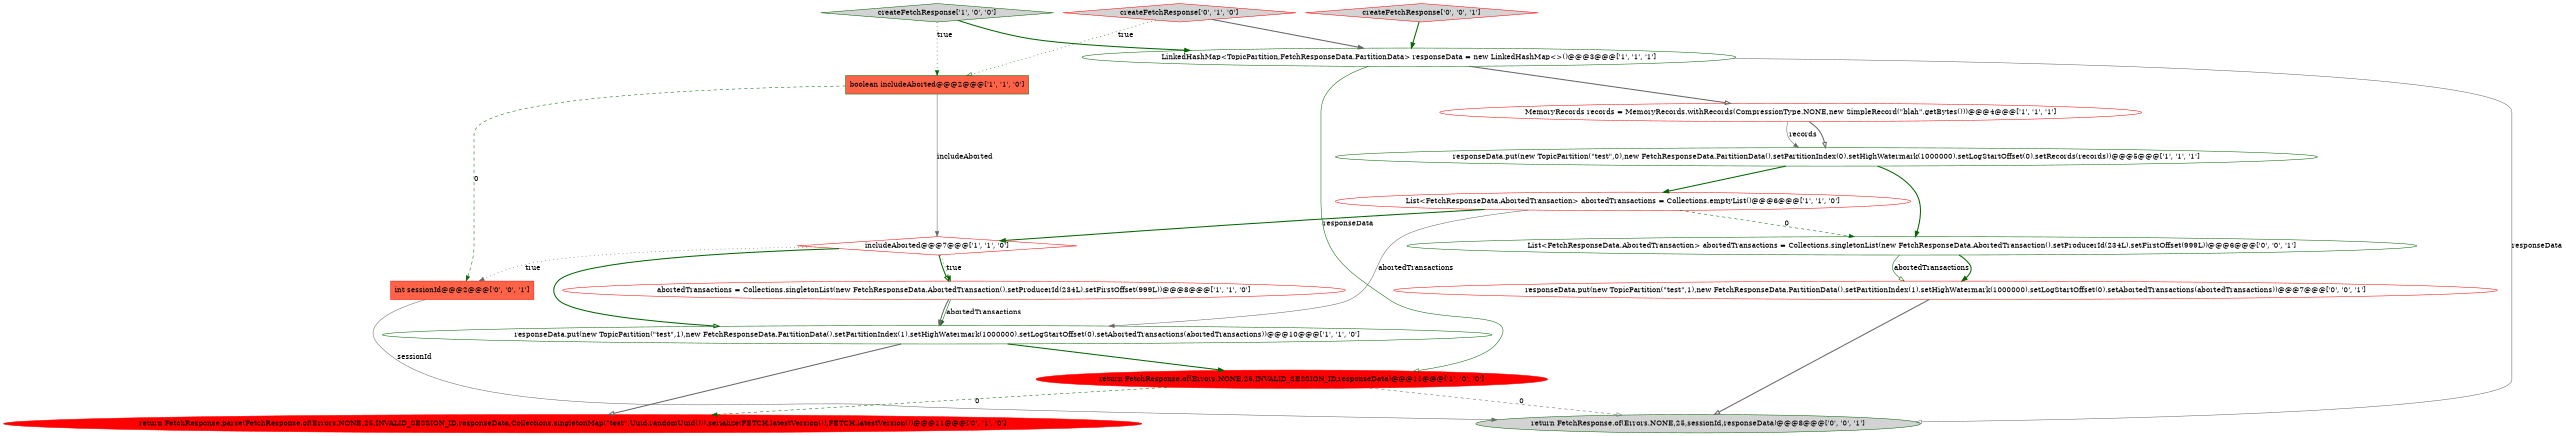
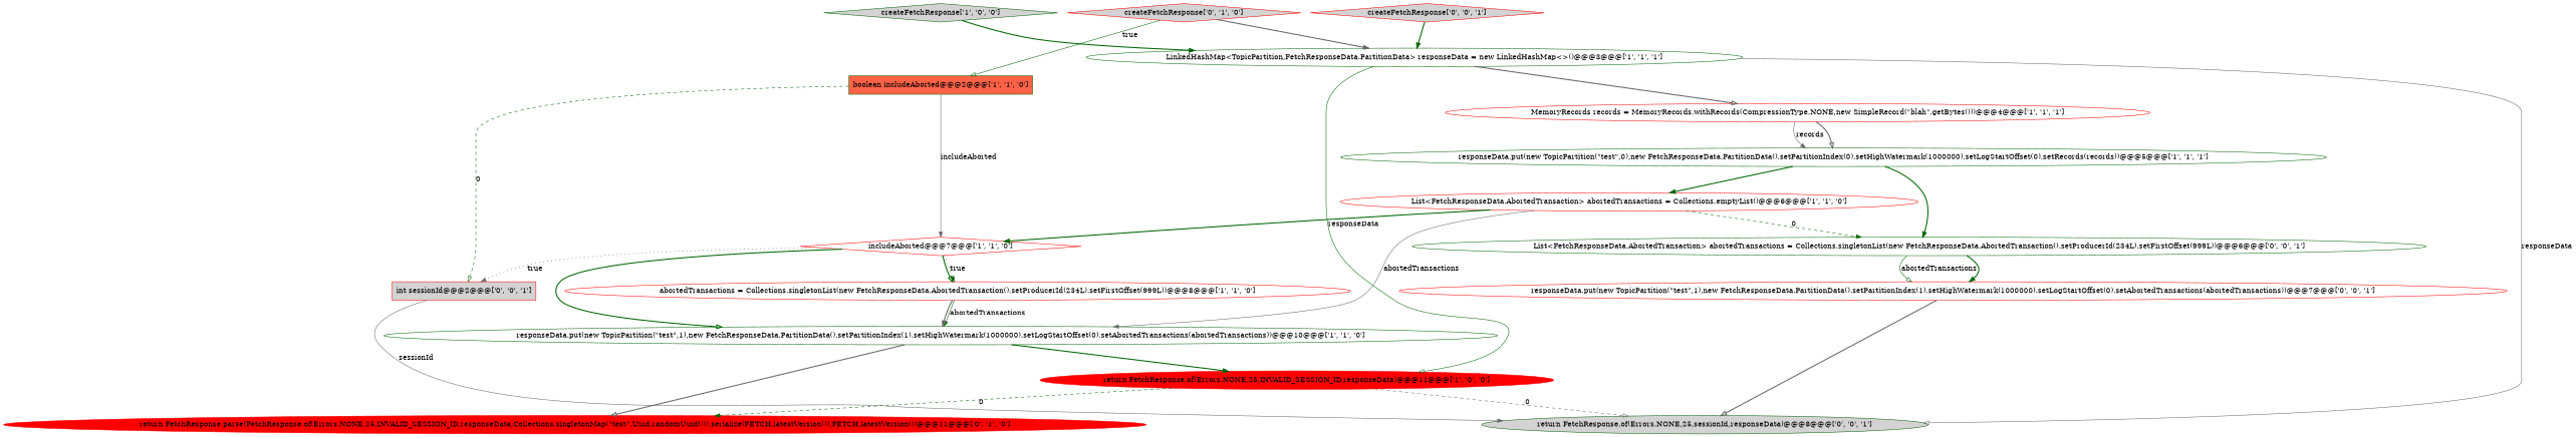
  digraph {
    node [color=red fillcolor=white shape=ellipse style=filled]
    edge [arrowhead=normal color=darkgreen style=bold]
    n1 [color=darkgreen fillcolor=tomato label="boolean includeAborted@@@2@@@['1', '1', '0']" shape=box]
    n2 [label="includeAborted@@@7@@@['1', '1', '0']" shape=diamond]
-   n3 [fillcolor=tomato label="int sessionId@@@2@@@['0', '0', '1']" shape=box]
+   n3 [fillcolor=lightgray label="int sessionId@@@2@@@['0', '0', '1']" shape=box]
    n4 [color=darkgreen label="responseData.put(new TopicPartition(\"test\",1),new FetchResponseData.PartitionData().setPartitionIndex(1).setHighWatermark(1000000).setLogStartOffset(0).setAbortedTransactions(abortedTransactions))@@@10@@@['1', '1', '0']"]
    n5 [label="abortedTransactions = Collections.singletonList(new FetchResponseData.AbortedTransaction().setProducerId(234L).setFirstOffset(999L))@@@8@@@['1', '1', '0']"]
    n6 [color=darkgreen fillcolor=lightgray label="return FetchResponse.of(Errors.NONE,25,sessionId,responseData)@@@8@@@['0', '0', '1']"]
    n7 [color=darkgreen fillcolor=lightgray label="createFetchResponse['1', '0', '0']" shape=diamond]
    n8 [color=darkgreen label="LinkedHashMap<TopicPartition,FetchResponseData.PartitionData> responseData = new LinkedHashMap<>()@@@3@@@['1', '1', '1']"]
    n9 [fillcolor=red label="return FetchResponse.of(Errors.NONE,25,INVALID_SESSION_ID,responseData)@@@11@@@['1', '0', '0']"]
    n10 [label="MemoryRecords records = MemoryRecords.withRecords(CompressionType.NONE,new SimpleRecord(\"blah\".getBytes()))@@@4@@@['1', '1', '1']"]
    n11 [fillcolor=red label="return FetchResponse.parse(FetchResponse.of(Errors.NONE,25,INVALID_SESSION_ID,responseData,Collections.singletonMap(\"test\",Uuid.randomUuid())).serialize(FETCH.latestVersion()),FETCH.latestVersion())@@@11@@@['0', '1', '0']"]
    n12 [color=darkgreen label="responseData.put(new TopicPartition(\"test\",0),new FetchResponseData.PartitionData().setPartitionIndex(0).setHighWatermark(1000000).setLogStartOffset(0).setRecords(records))@@@5@@@['1', '1', '1']"]
    n13 [color=darkgreen label="List<FetchResponseData.AbortedTransaction> abortedTransactions = Collections.singletonList(new FetchResponseData.AbortedTransaction().setProducerId(234L).setFirstOffset(999L))@@@6@@@['0', '0', '1']"]
    n14 [label="List<FetchResponseData.AbortedTransaction> abortedTransactions = Collections.emptyList()@@@6@@@['1', '1', '0']"]
    n15 [fillcolor=lightgray label="createFetchResponse['0', '1', '0']" shape=diamond]
    n16 [label="responseData.put(new TopicPartition(\"test\",1),new FetchResponseData.PartitionData().setPartitionIndex(1).setHighWatermark(1000000).setLogStartOffset(0).setAbortedTransactions(abortedTransactions))@@@7@@@['0', '0', '1']"]
    n17 [fillcolor=lightgray label="createFetchResponse['0', '0', '1']" shape=diamond]
    n1 -> n2 [color=gray40 label=includeAborted style=solid]
-   n1 -> n3 [label=0 style=dashed]
+   n1 -> n3 [arrowhead=onormal label=0 style=dashed]
    n2 -> n3 [color=gray40 label=true style=dotted]
    n2 -> n4 [arrowhead=onormal]
    n2 -> n5 [arrowhead=onormal]
    n2 -> n5 [label=true style=dotted]
    n3 -> n6 [color=gray40 label=sessionId style=solid]
    n4 -> n9
    n4 -> n11 [arrowhead=onormal color=gray40]
    n5 -> n4 [label=abortedTransactions style=solid]
    n5 -> n4 [color=gray40]
-   n7 -> n1 [label=true style=dotted]
    n7 -> n8
    n8 -> n6 [arrowhead=onormal color=gray40 label=responseData style=solid]
    n8 -> n9 [arrowhead=onormal label=responseData style=solid]
    n8 -> n10 [arrowhead=onormal color=gray40]
    n9 -> n6 [arrowhead=onormal color=gray40 label=0 style=dashed]
    n9 -> n11 [label=0 style=dashed]
    n10 -> n12 [arrowhead=onormal color=gray40]
    n10 -> n12 [color=gray40 label=records style=solid]
    n12 -> n13
    n12 -> n14
    n13 -> n16 [arrowhead=onormal label=abortedTransactions style=solid]
    n13 -> n16
    n14 -> n2
    n14 -> n4 [color=gray40 label=abortedTransactions style=solid]
    n14 -> n13 [label=0 style=dashed]
-   n15 -> n1 [arrowhead=onormal label=true style=dotted]
+   n15 -> n1 [arrowhead=onormal label=true style=solid]
    n15 -> n8 [color=gray40]
    n16 -> n6 [arrowhead=onormal color=gray40]
    n17 -> n8
  }
